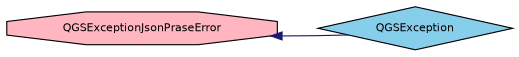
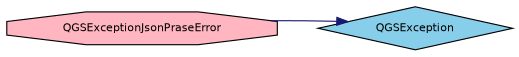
  digraph {
    rankdir=LR
    node [color=black fontname=Helvetica fontsize=10 style=filled]
    n1 [fillcolor=lightpink fontcolor=black height=0.2 label=QGSExceptionJsonPraseError shape=octagon width=0.4]
    n2 [fillcolor=skyblue height=0.2 label=QGSException shape=diamond width=0.4]
-   n1 -> n2 [color=midnightblue dir=back fontname=Helvetica fontsize=10 labelfontname=Helvetica labelfontsize=10 style=solid]
+   n2 -> n1 [color=midnightblue dir=back fontname=Helvetica fontsize=10 labelfontname=Helvetica labelfontsize=10 style=solid]
  }
